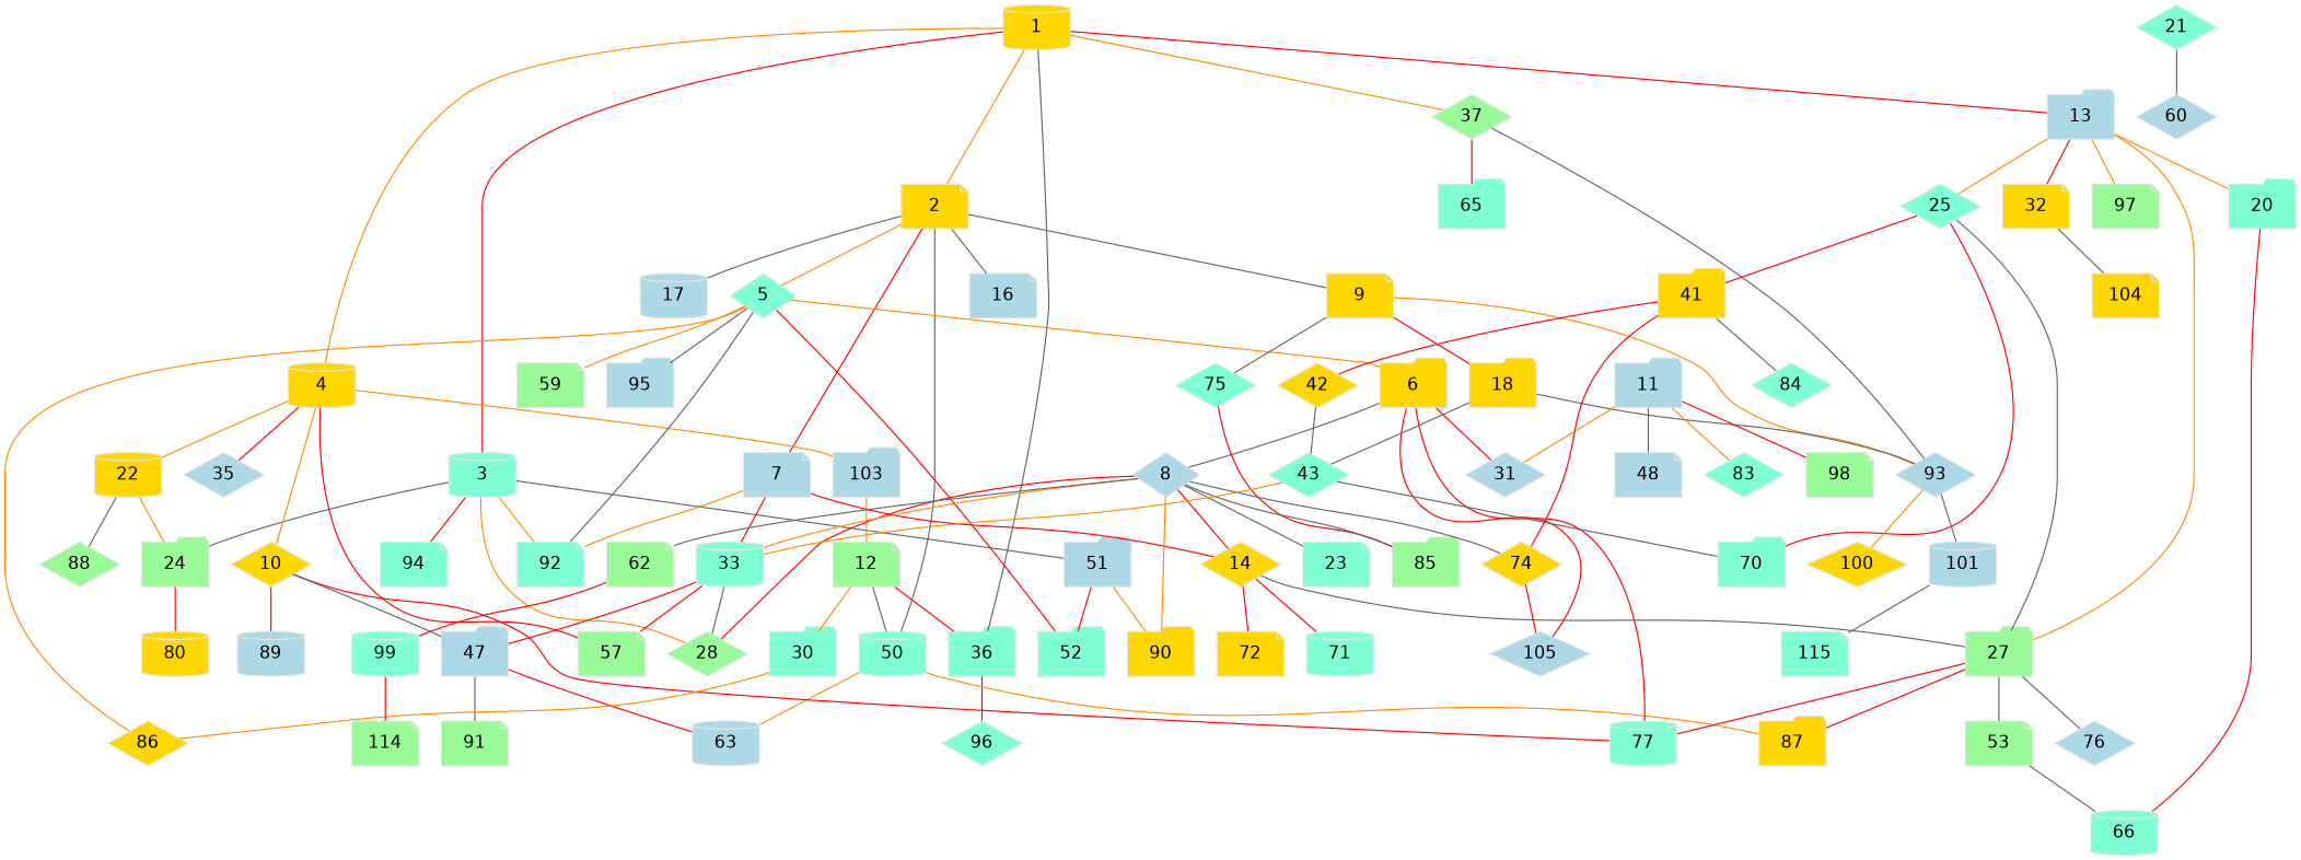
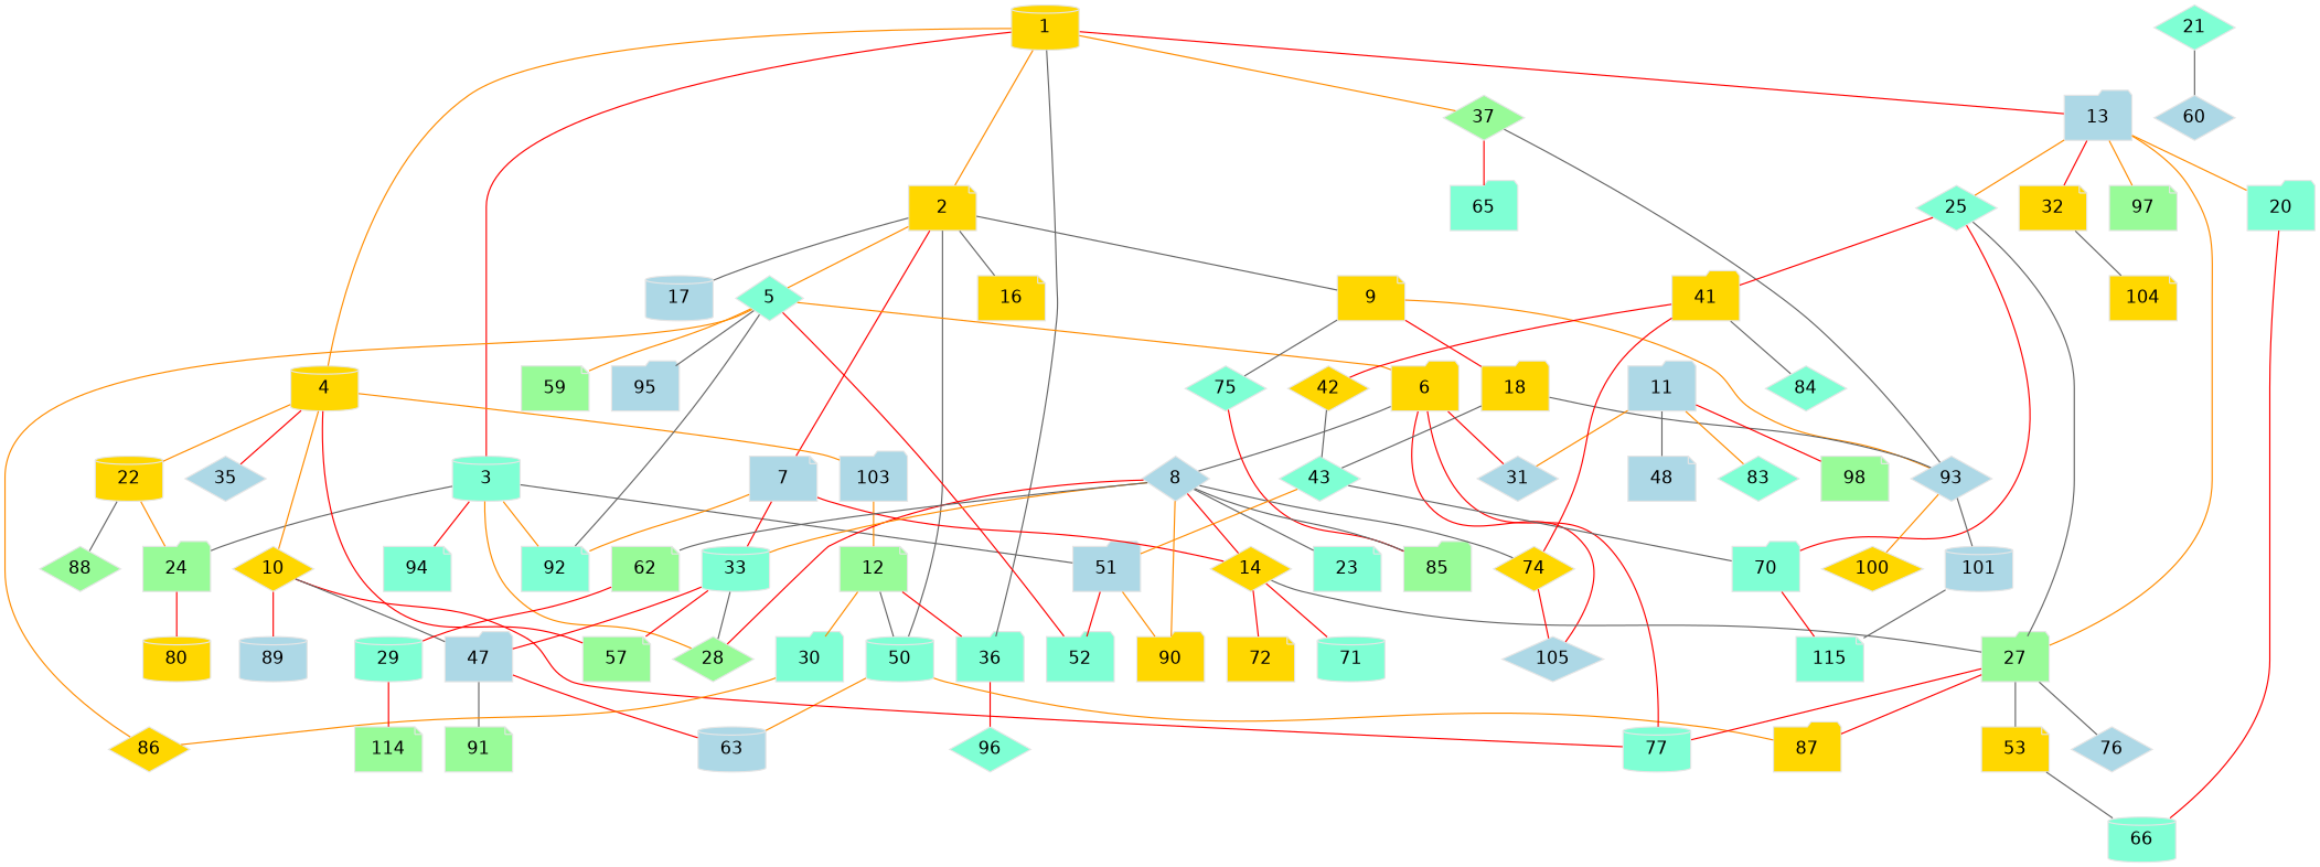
  graph {
    fontname="DejaVu Sans"
    node [color=gray90 fillcolor=aquamarine fontname="DejaVu Sans" shape=diamond style=filled]
    edge [color=red fontname="DejaVu Sans"]
    1 [fillcolor=gold shape=cylinder]
    2 [fillcolor=gold shape=note]
    3 [shape=cylinder super="+19+78"]
    4 [fillcolor=gold shape=cylinder super="+45+26"]
    13 [fillcolor=lightblue shape=folder super="+49"]
    36 [shape=folder super="+109"]
    37 [fillcolor=palegreen super="+38"]
    5 [super="+39"]
    7 [fillcolor=lightblue shape=note super="+46"]
    9 [fillcolor=gold shape=note super="+34"]
-   16 [fillcolor=lightblue shape=note]
+   16 [fillcolor=gold shape=note]
    17 [fillcolor=lightblue shape=cylinder]
    n13 [label=50 shape=cylinder super="+113"]
    24 [fillcolor=palegreen shape=folder super="+61+58"]
    28 [fillcolor=palegreen]
    51 [fillcolor=lightblue shape=folder super="+111"]
    92 [shape=note]
    94 [shape=note]
    10 [fillcolor=gold]
    22 [fillcolor=gold shape=cylinder super="+81"]
    35 [fillcolor=lightblue]
    57 [fillcolor=palegreen shape=note]
    103 [fillcolor=lightblue shape=folder]
    20 [shape=folder]
    25
    27 [fillcolor=palegreen shape=folder super="+40+69"]
    32 [fillcolor=gold shape=note]
    97 [fillcolor=palegreen shape=note]
    96
    93 [fillcolor=lightblue]
    65 [shape=folder]
    6 [fillcolor=gold shape=folder]
    52 [shape=folder]
    59 [fillcolor=palegreen shape=note super="+117"]
    86 [fillcolor=gold]
    95 [fillcolor=lightblue shape=folder]
    14 [fillcolor=gold]
    33 [shape=cylinder]
    18 [fillcolor=gold shape=folder]
    75
    87 [fillcolor=gold shape=folder]
    63 [fillcolor=lightblue shape=cylinder super="+107"]
    80 [fillcolor=gold shape=cylinder]
    90 [fillcolor=gold shape=folder]
    77 [shape=cylinder]
    47 [fillcolor=lightblue shape=folder]
    89 [fillcolor=lightblue shape=cylinder]
    12 [fillcolor=palegreen shape=note]
    30 [shape=folder]
    88 [fillcolor=palegreen]
    8 [fillcolor=lightblue super="+54+102"]
    31 [fillcolor=lightblue]
    105 [fillcolor=lightblue]
    23 [shape=note super="+29"]
    62 [fillcolor=palegreen shape=note]
    74 [fillcolor=gold]
    85 [fillcolor=palegreen shape=folder]
    60 [fillcolor=lightblue]
    21
    71 [shape=cylinder]
    72 [fillcolor=gold shape=note]
-   99 [shape=cylinder]
+   99 [shape=cylinder label=29]
    43 [super="+50"]
    100 [fillcolor=gold]
    101 [fillcolor=lightblue shape=cylinder]
    11 [fillcolor=lightblue shape=folder super="+15"]
    48 [fillcolor=lightblue shape=note]
    83
    98 [fillcolor=palegreen shape=note]
    91 [fillcolor=palegreen shape=note]
    66 [shape=cylinder]
    41 [fillcolor=gold shape=folder]
    70 [shape=folder]
-   53 [fillcolor=palegreen shape=note super="+67"]
+   53 [fillcolor=gold shape=note super="+67"]
    76 [fillcolor=lightblue]
    104 [fillcolor=gold shape=note]
    42 [fillcolor=gold super="+64"]
    84
    115 [shape=note]
    114 [fillcolor=palegreen shape=note]
    1 -- 2 [color=darkorange]
    1 -- 3
    1 -- 4 [color=darkorange]
    1 -- 13
    1 -- 36 [color=gray40]
    1 -- 37 [color=darkorange]
    2 -- 5 [color=darkorange]
    2 -- 7
    2 -- 9 [color=gray40]
    2 -- 16 [color=gray40]
    2 -- 17 [color=gray40]
    2 -- n13 [color=gray40]
    3 -- 24 [color=gray40]
    3 -- 28 [color=darkorange]
    3 -- 51 [color=gray40]
    3 -- 92 [color=darkorange]
    3 -- 94
    4 -- 10 [color=darkorange]
    4 -- 22 [color=darkorange]
    4 -- 35
    4 -- 57
    4 -- 103 [color=darkorange]
    13 -- 20 [color=darkorange]
    13 -- 25 [color=darkorange]
    13 -- 27 [color=darkorange]
    13 -- 32
    13 -- 97 [color=darkorange]
    36 -- 96
    37 -- 93 [color=gray40]
    37 -- 65
    5 -- 92 [color=gray40]
    5 -- 6 [color=darkorange]
    5 -- 52
    5 -- 59 [color=darkorange]
    5 -- 86 [color=darkorange]
    5 -- 95 [color=gray40]
    7 -- 92 [color=darkorange]
    7 -- 14
    7 -- 33
    9 -- 93 [color=darkorange]
    9 -- 18
    9 -- 75 [color=gray40]
    n13 -- 87 [color=darkorange]
    n13 -- 63 [color=darkorange]
    24 -- 80
    51 -- 52
    51 -- 90 [color=darkorange]
    10 -- 77
    10 -- 47 [color=gray40]
    10 -- 89
    22 -- 24 [color=darkorange]
    22 -- 88 [color=gray40]
    103 -- 12 [color=darkorange]
    20 -- 66
    25 -- 27 [color=gray40]
    25 -- 41
    25 -- 70
    27 -- 87
    27 -- 77
    27 -- 53 [color=gray40]
    27 -- 76 [color=gray40]
    32 -- 104 [color=gray40]
    93 -- 100 [color=darkorange]
    93 -- 101 [color=gray40]
    6 -- 77
    6 -- 8 [color=gray40]
    6 -- 31
    6 -- 105
    14 -- 27 [color=gray40]
    14 -- 71
    14 -- 72
    33 -- 28 [color=gray40]
    33 -- 57
    33 -- 47
    18 -- 93 [color=gray40]
    18 -- 43 [color=gray40]
    75 -- 85
    47 -- 63
    47 -- 91 [color=gray40]
    12 -- 36
    12 -- n13 [color=gray40]
    12 -- 30 [color=darkorange]
    30 -- 86 [color=darkorange]
    8 -- 28
    8 -- 14
    8 -- 33 [color=darkorange]
    8 -- 90 [color=darkorange]
    8 -- 23 [color=gray40]
    8 -- 62 [color=gray40]
    8 -- 74 [color=gray40]
    8 -- 85 [color=gray40]
    62 -- 99
    74 -- 105
    21 -- 60 [color=gray40]
    99 -- 114
-   43 -- 33 [color=darkorange]
+   43 -- 51 [color=darkorange]
    43 -- 70 [color=gray40]
    101 -- 115 [color=gray40]
    11 -- 31 [color=darkorange]
    11 -- 48 [color=gray40]
    11 -- 83 [color=darkorange]
    11 -- 98
    41 -- 74
    41 -- 42
    41 -- 84 [color=gray40]
+   70 -- 115
    53 -- 66 [color=gray40]
    42 -- 43 [color=gray40]
  }
